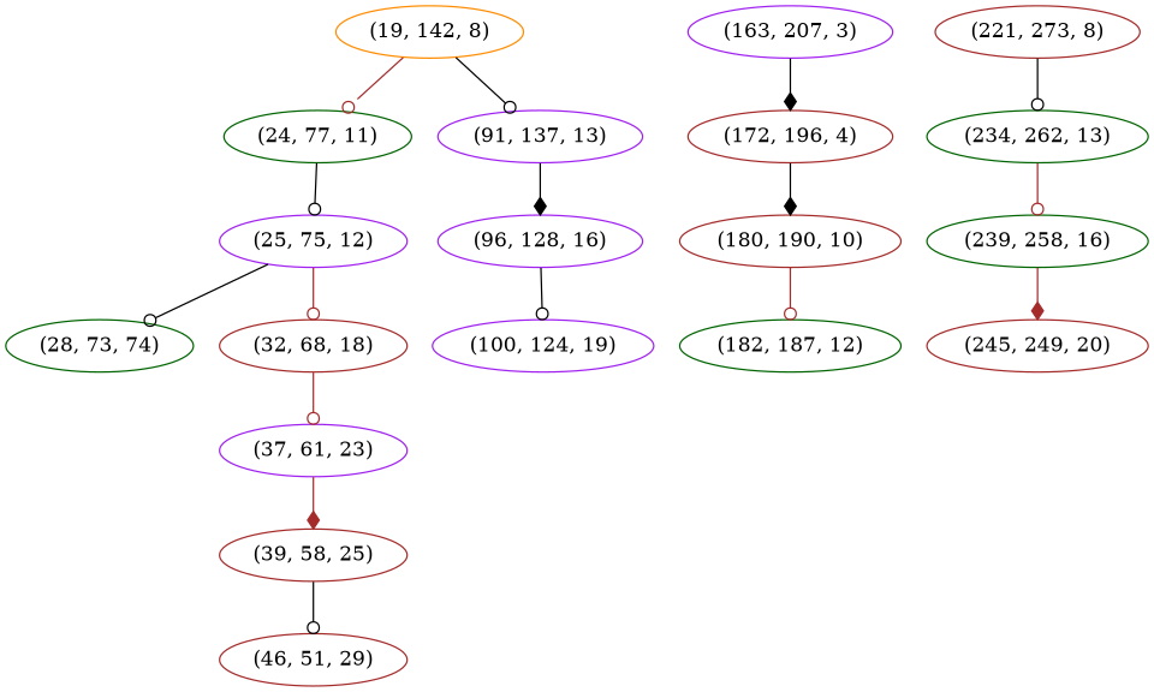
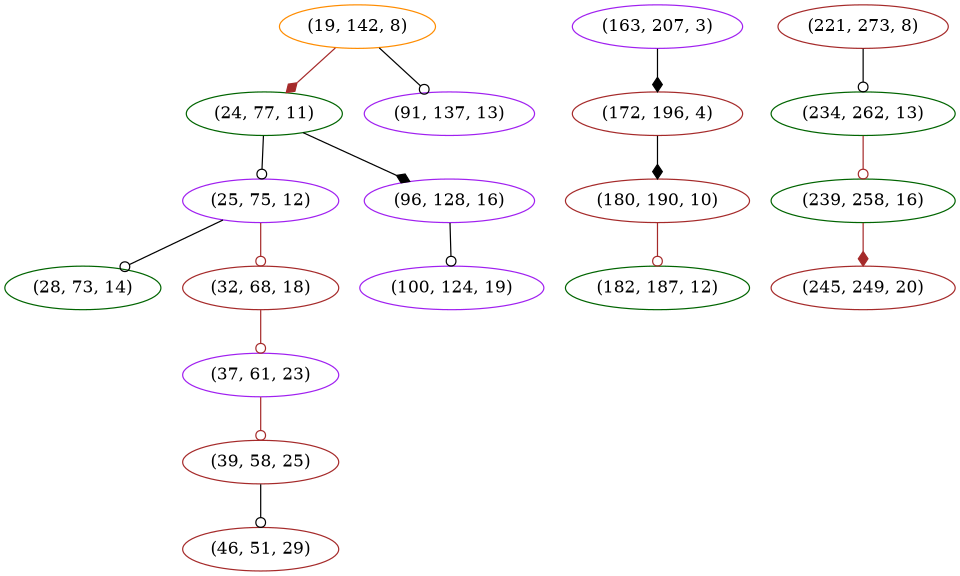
  digraph {
    node [color=brown]
    edge [arrowhead=odot color=black]
    "(19, 142, 8)" [color=darkorange]
    "(24, 77, 11)" [color=darkgreen]
    "(91, 137, 13)" [color=purple]
    "(163, 207, 3)" [color=purple]
    "(172, 196, 4)"
    "(221, 273, 8)"
    "(234, 262, 13)" [color=darkgreen]
    "(25, 75, 12)" [color=purple]
    "(96, 128, 16)" [color=purple]
-   "(28, 73, 14)" [color=darkgreen label="(28, 73, 74)"]
+   "(28, 73, 14)" [color=darkgreen]
    "(32, 68, 18)"
    "(37, 61, 23)" [color=purple]
    "(39, 58, 25)"
    "(46, 51, 29)"
    "(100, 124, 19)" [color=purple]
    "(180, 190, 10)"
    "(182, 187, 12)" [color=darkgreen]
    "(239, 258, 16)" [color=darkgreen]
    "(245, 249, 20)"
-   "(19, 142, 8)" -> "(24, 77, 11)" [color=brown]
+   "(19, 142, 8)" -> "(24, 77, 11)" [arrowhead=diamond color=brown]
    "(19, 142, 8)" -> "(91, 137, 13)"
    "(24, 77, 11)" -> "(25, 75, 12)"
-   "(91, 137, 13)" -> "(96, 128, 16)" [arrowhead=diamond]
+   "(24, 77, 11)" -> "(96, 128, 16)" [arrowhead=diamond]
    "(163, 207, 3)" -> "(172, 196, 4)" [arrowhead=diamond]
    "(172, 196, 4)" -> "(180, 190, 10)" [arrowhead=diamond]
    "(221, 273, 8)" -> "(234, 262, 13)"
    "(234, 262, 13)" -> "(239, 258, 16)" [color=brown]
    "(25, 75, 12)" -> "(28, 73, 14)"
    "(25, 75, 12)" -> "(32, 68, 18)" [color=brown]
    "(96, 128, 16)" -> "(100, 124, 19)"
    "(32, 68, 18)" -> "(37, 61, 23)" [color=brown]
-   "(37, 61, 23)" -> "(39, 58, 25)" [arrowhead=diamond color=brown]
+   "(37, 61, 23)" -> "(39, 58, 25)" [color=brown]
    "(39, 58, 25)" -> "(46, 51, 29)"
    "(180, 190, 10)" -> "(182, 187, 12)" [color=brown]
    "(239, 258, 16)" -> "(245, 249, 20)" [arrowhead=diamond color=brown]
  }
